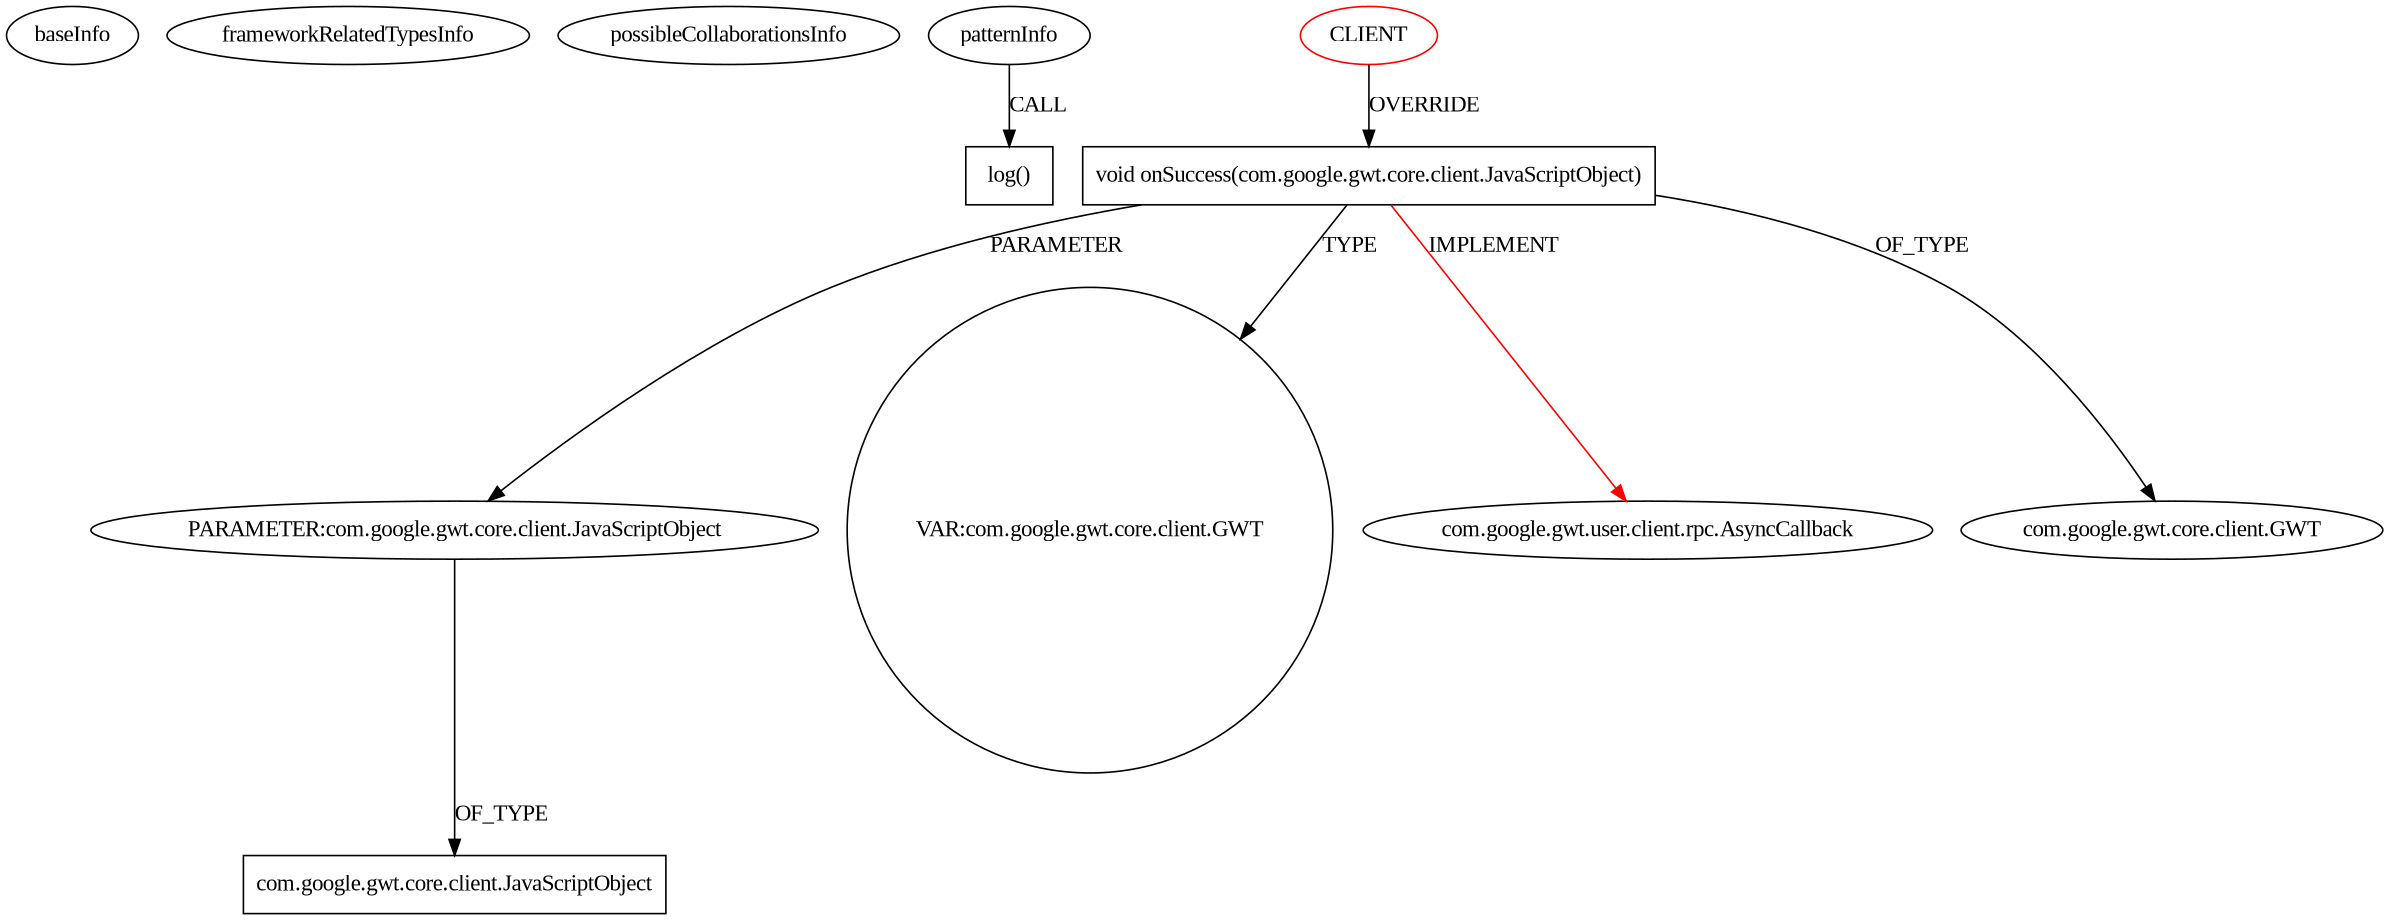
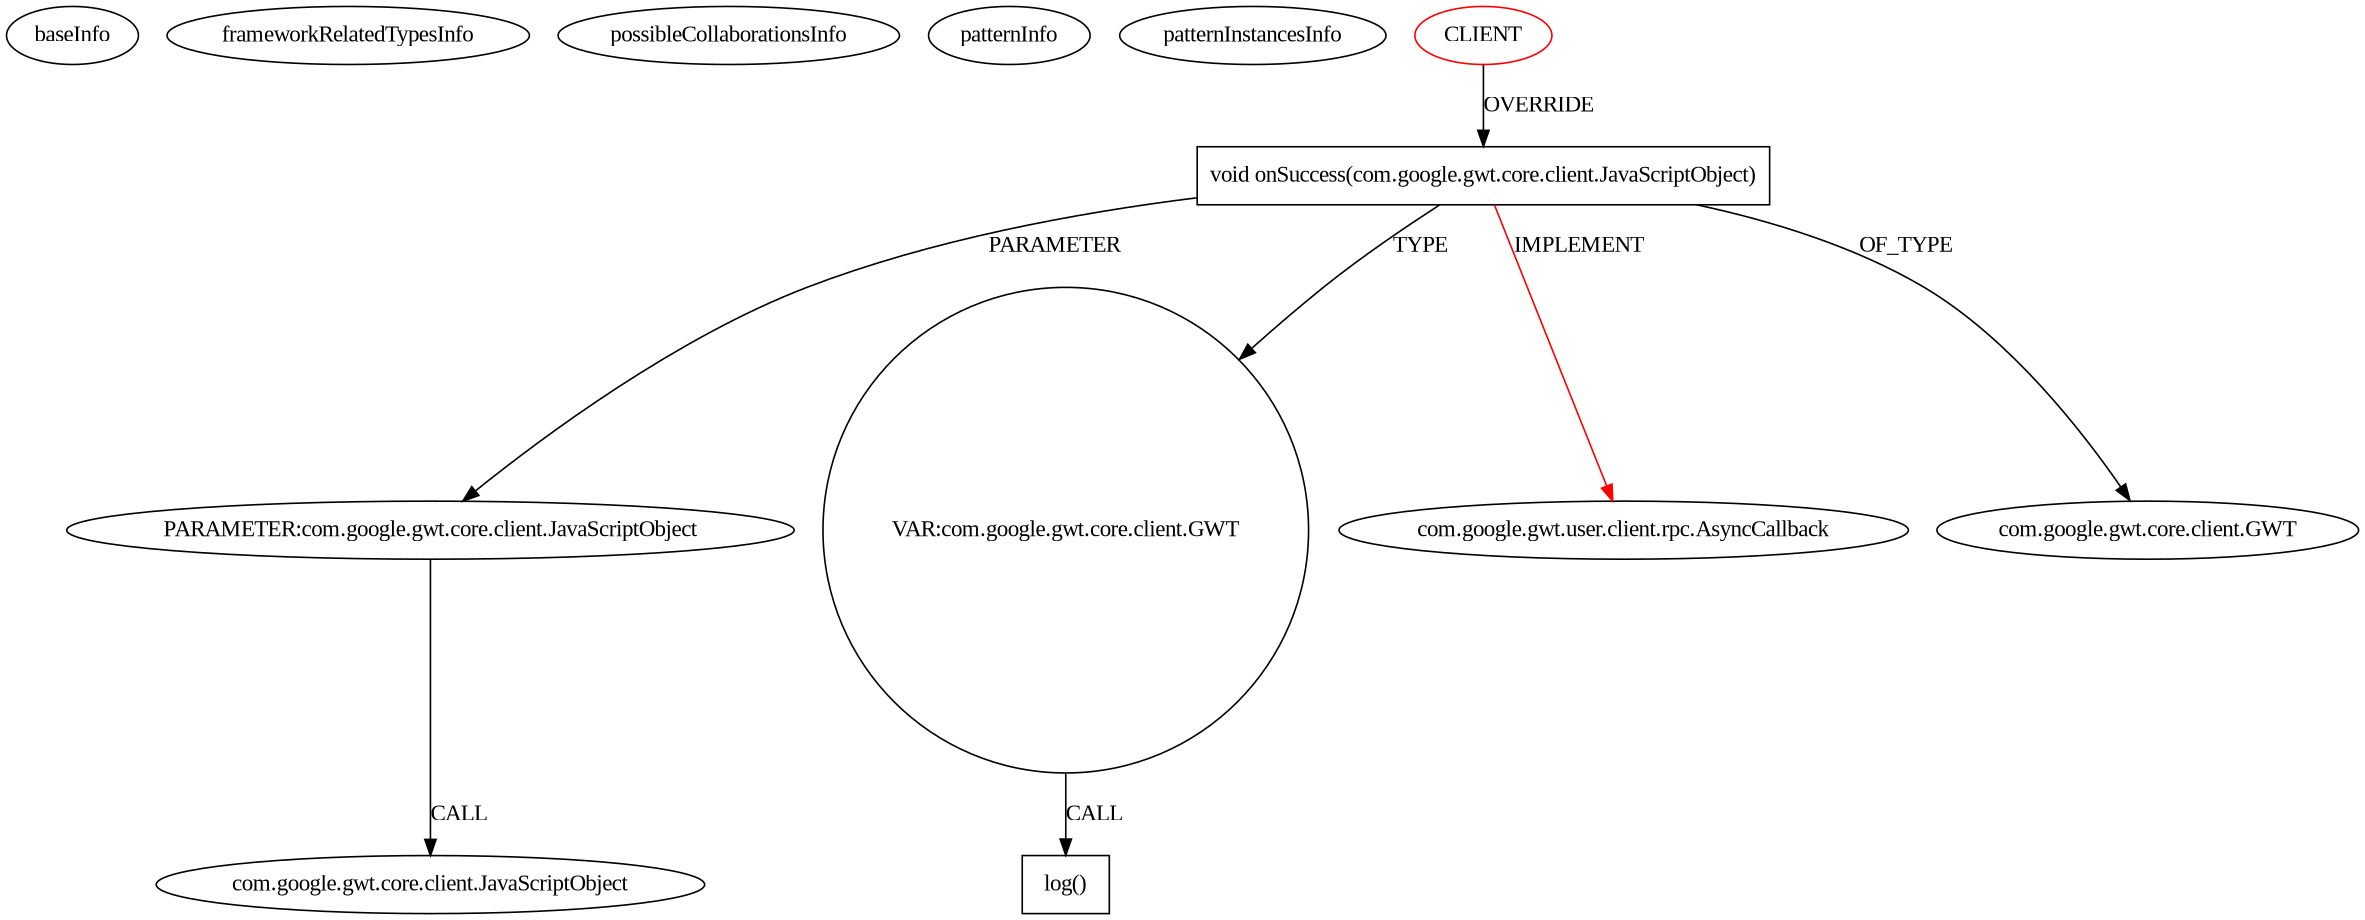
  digraph {
    fontname="Liberation Serif"
    node [fontname="Liberation Serif" isFrameworkType=false]
    edge [fontname="Liberation Serif"]
    baseInfo [category=pattern graphId=1245 isAnonymous=false possibleRelation=false isFrameworkType=""]
    frameworkRelatedTypesInfo [0="com.google.gwt.user.client.rpc.AsyncCallback" isFrameworkType=""]
    possibleCollaborationsInfo [isFrameworkType=""]
    patternInfo [frequency=2.0 patternRootClient=0 isFrameworkType=""]
+   patternInstancesInfo [0="neilsh-gwtfb~/neilsh-gwtfb/gwtfb-master/GwtFB/src/com/gwtfb/client/LogCallback.java~LogCallback~4132" 1="neilsh-gwtfb~/neilsh-gwtfb/gwtfb-master/GwtFB/src/com/gwtfb/client/GwtFB.java~SessionChangeCallback~4135" isFrameworkType=""]
    n6 [label="void onSuccess(com.google.gwt.core.client.JavaScriptObject)" shape=box vertexType=OVERRIDING_METHOD_DECLARATION]
    n7 [label="PARAMETER:com.google.gwt.core.client.JavaScriptObject" vertexType=PARAMETER_DECLARATION]
    n8 [label="VAR:com.google.gwt.core.client.GWT" shape=circle vertexType=VARIABLE_EXPRESION]
    n9 [label="com.google.gwt.user.client.rpc.AsyncCallback" vertexType=FRAMEWORK_INTERFACE_TYPE]
    n10 [label="com.google.gwt.core.client.GWT" vertexType=FRAMEWORK_CLASS_TYPE]
-   n11 [label="com.google.gwt.core.client.JavaScriptObject" vertexType=FRAMEWORK_CLASS_TYPE shape=box]
+   n11 [label="com.google.gwt.core.client.JavaScriptObject" vertexType=FRAMEWORK_CLASS_TYPE]
    n12 [label="log()" shape=box vertexType=INSIDE_CALL]
    n13 [color=red label=CLIENT vertexType=ROOT_CLIENT_CLASS_DECLARATION]
    n6 -> n7 [label=PARAMETER]
    n6 -> n8 [label=TYPE]
    n6 -> n9 [color=red label=IMPLEMENT]
    n6 -> n10 [label=OF_TYPE]
-   n7 -> n11 [label=OF_TYPE]
-   patternInfo -> n12 [label=CALL]
+   n7 -> n11 [label=CALL]
+   n8 -> n12 [label=CALL]
    n13 -> n6 [label=OVERRIDE]
  }
